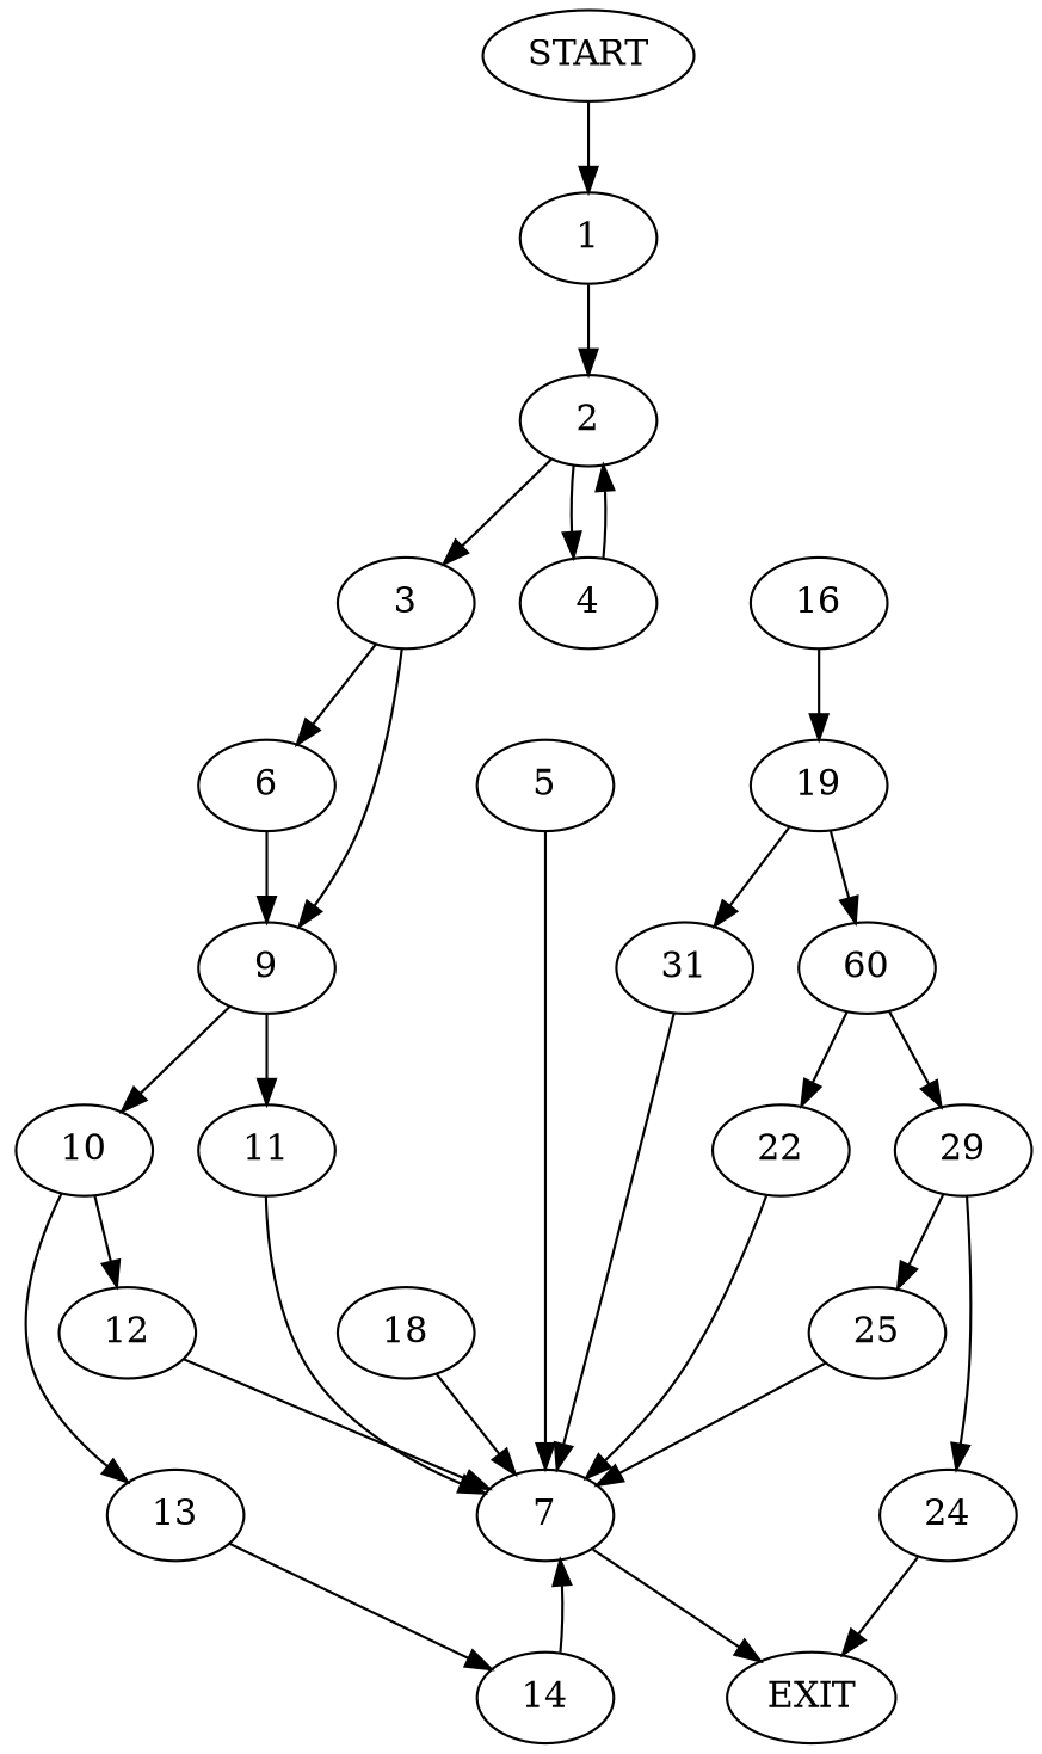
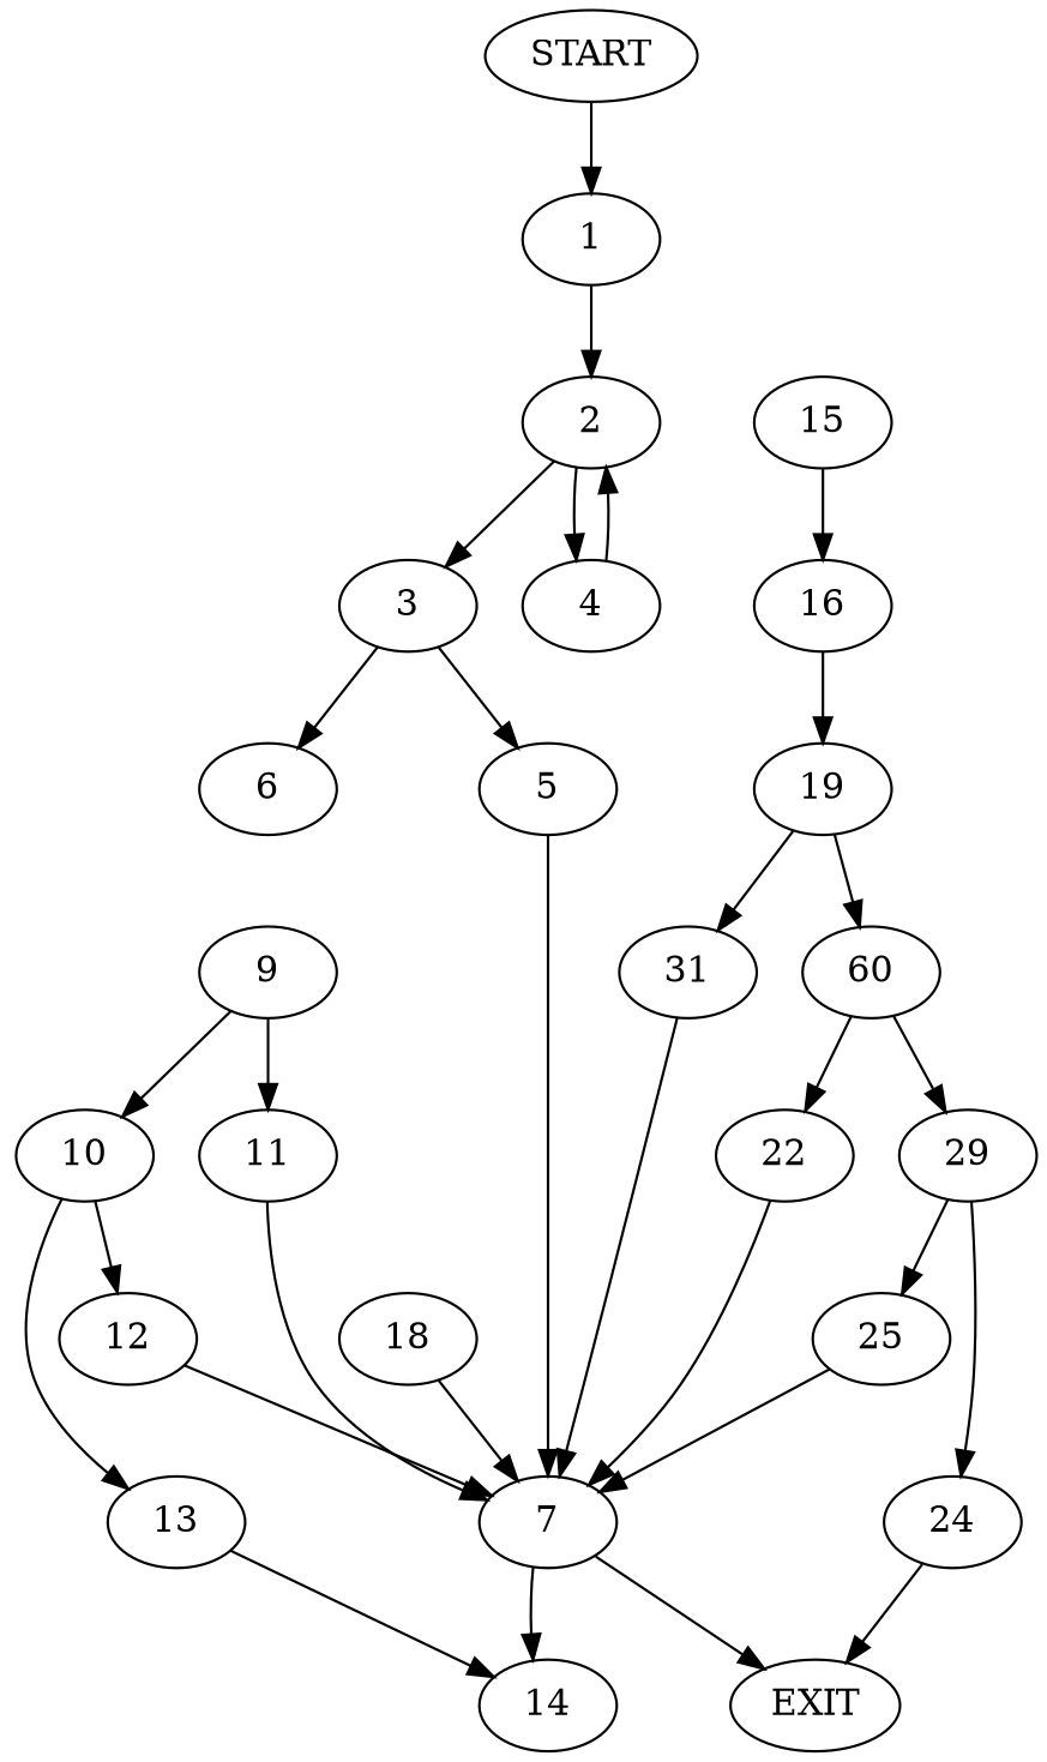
  digraph {
    n1 [label=START]
    1
    2
    n4 [label=EXIT]
    3
    4
    5
    6
    7
    9
    10
    11
    12
    13
    14
+   15
    16
    19
    18
    n20 [label=60]
    n21 [label=31]
    22
    n23 [label=29]
    24
    25
    n1 -> 1
    1 -> 2
    2 -> 3
    2 -> 4
-   3 -> 9
+   3 -> 5
    3 -> 6
    4 -> 2
    5 -> 7
-   6 -> 9
    7 -> n4
    9 -> 10
    9 -> 11
    10 -> 12
    10 -> 13
    11 -> 7
    12 -> 7
    13 -> 14
-   14 -> 7
+   7 -> 14
+   15 -> 16
    16 -> 19
    19 -> n20
    19 -> n21
    18 -> 7
    n20 -> 22
    n20 -> n23
    n21 -> 7
    22 -> 7
    n23 -> 24
    n23 -> 25
    24 -> n4
    25 -> 7
  }
